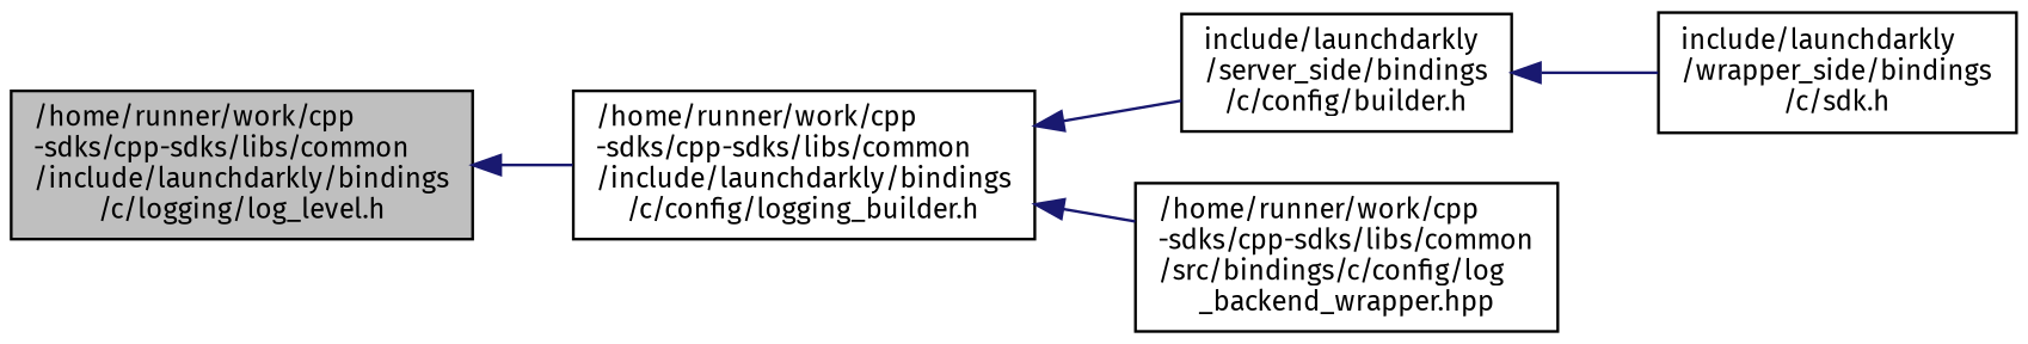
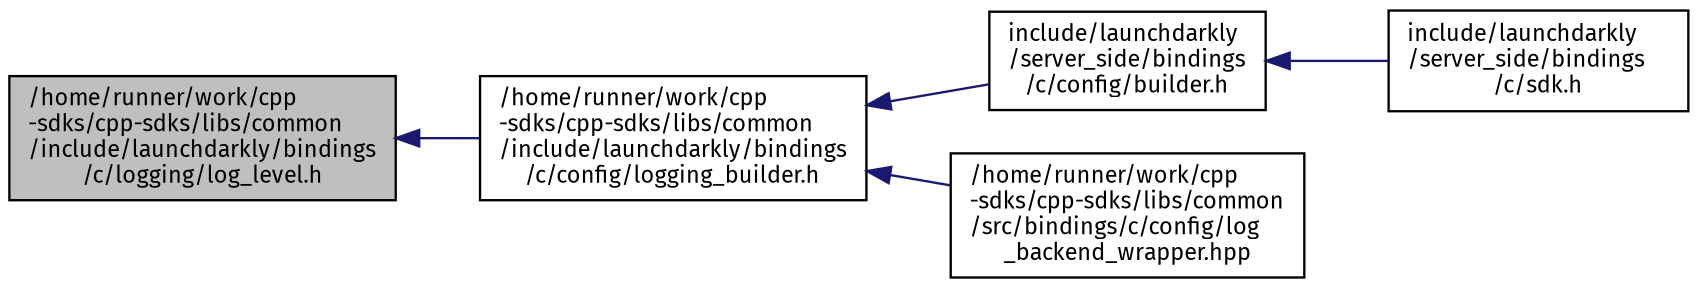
  digraph {
    rankdir=LR
    fontname="Fira Sans"
    node [color=black fillcolor=white fontname="Fira Sans" fontsize=10 shape=record style=filled]
    edge [color=midnightblue dir=back fontname="Fira Sans" fontsize=10 labelfontname=Helvetica labelfontsize=10 style=solid]
    n1 [fillcolor=grey75 fontcolor=black height=0.2 label="/home/runner/work/cpp\l-sdks/cpp-sdks/libs/common\l/include/launchdarkly/bindings\l/c/logging/log_level.h" width=0.4]
    n2 [height=0.2 label="/home/runner/work/cpp\l-sdks/cpp-sdks/libs/common\l/include/launchdarkly/bindings\l/c/config/logging_builder.h" width=0.4]
    n3 [height=0.2 label="include/launchdarkly\l/server_side/bindings\l/c/config/builder.h" width=0.4]
    n4 [height=0.2 label="/home/runner/work/cpp\l-sdks/cpp-sdks/libs/common\l/src/bindings/c/config/log\l_backend_wrapper.hpp" width=0.4]
-   n5 [height=0.2 label="include/launchdarkly\l/wrapper_side/bindings\l/c/sdk.h" width=0.4]
+   n5 [height=0.2 label="include/launchdarkly\l/server_side/bindings\l/c/sdk.h" width=0.4]
    n1 -> n2
    n2 -> n3
    n2 -> n4
    n3 -> n5
  }
